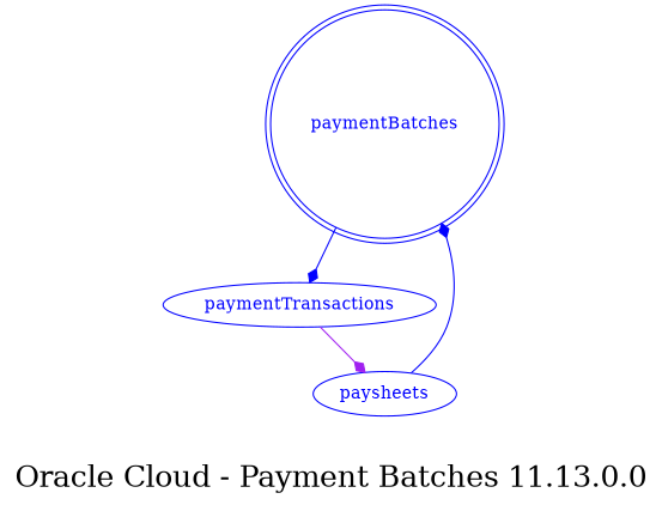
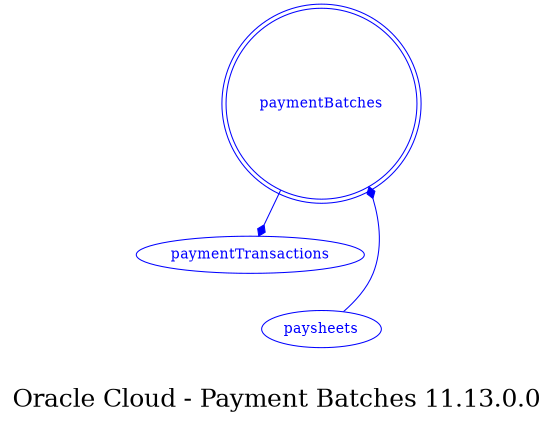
  digraph {
    fontsize=24
    label="Oracle Cloud - Payment Batches 11.13.0.0"
    splines=true
    node [color=blue fontcolor=blue shape=ellipse]
    edge [arrowhead=diamond arrowtail=none color=blue fontcolor=blue]
    paymentBatches [shape=doublecircle]
    paymentTransactions
    paysheets
    paymentBatches -> paymentTransactions
-   paymentTransactions -> paysheets [color=purple]
    paysheets -> paymentBatches
  }
